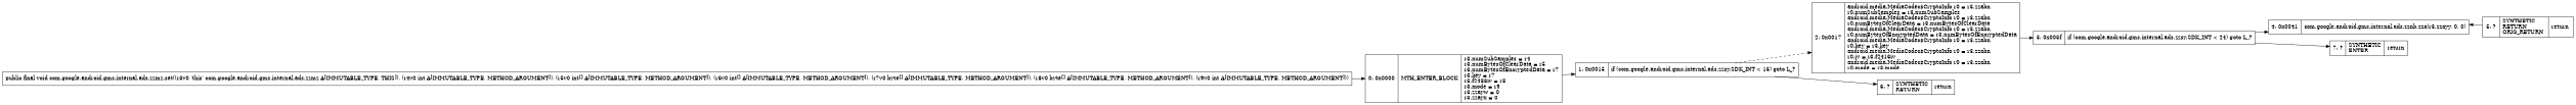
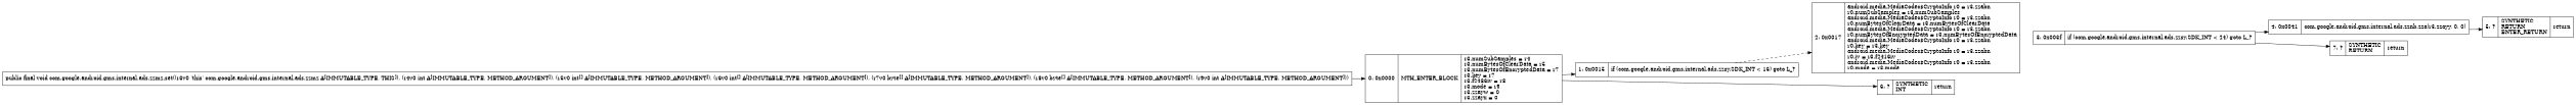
  digraph {
    rankdir=LR
    node [shape=record]
    n1 [label="{0\:\ 0x0000|MTH_ENTER_BLOCK\l|r3.numSubSamples = r4\lr3.numBytesOfClearData = r5\lr3.numBytesOfEncryptedData = r7\lr3.key = r7\lr3.f2486iv = r8\lr3.mode = r9\lr3.zzayw = 0\lr3.zzayx = 0\l}"]
    n2 [label="{1\:\ 0x0015|if (com.google.android.gms.internal.ads.zzsy.SDK_INT \< 16) goto L_?\l}"]
    n3 [label="{2\:\ 0x0017|android.media.MediaCodec$CryptoInfo r0 = r3.zzabn\lr0.numSubSamples = r3.numSubSamples\landroid.media.MediaCodec$CryptoInfo r0 = r3.zzabn\lr0.numBytesOfClearData = r3.numBytesOfClearData\landroid.media.MediaCodec$CryptoInfo r0 = r3.zzabn\lr0.numBytesOfEncryptedData = r3.numBytesOfEncryptedData\landroid.media.MediaCodec$CryptoInfo r0 = r3.zzabn\lr0.key = r3.key\landroid.media.MediaCodec$CryptoInfo r0 = r3.zzabn\lr0.iv = r3.f2416iv\landroid.media.MediaCodec$CryptoInfo r0 = r3.zzabn\lr0.mode = r3.mode\l}"]
-   n4 [label="{6\:\ ?|SYNTHETIC\lRETURN\l|return\l}"]
+   n4 [label="{6\:\ ?|SYNTHETIC\lINT\l|return\l}"]
    n5 [label="{3\:\ 0x003f|if (com.google.android.gms.internal.ads.zzsy.SDK_INT \< 24) goto L_?\l}"]
    n6 [label="{4\:\ 0x0041|com.google.android.gms.internal.ads.zznb.zza(r3.zzayy, 0, 0)\l}"]
-   n7 [label="{7\:\ ?|SYNTHETIC\lENTER\l|return\l}"]
-   n8 [label="{5\:\ ?|SYNTHETIC\lRETURN\lORIG_RETURN\l|return\l}"]
+   n7 [label="{7\:\ ?|SYNTHETIC\lRETURN\l|return\l}"]
+   n8 [label="{5\:\ ?|SYNTHETIC\lRETURN\lENTER_RETURN\l|return\l}"]
    n9 [label="{public final void com.google.android.gms.internal.ads.zzmz.set((r3v0 'this' com.google.android.gms.internal.ads.zzmz A[IMMUTABLE_TYPE, THIS]), (r4v0 int A[IMMUTABLE_TYPE, METHOD_ARGUMENT]), (r5v0 int[] A[IMMUTABLE_TYPE, METHOD_ARGUMENT]), (r6v0 int[] A[IMMUTABLE_TYPE, METHOD_ARGUMENT]), (r7v0 byte[] A[IMMUTABLE_TYPE, METHOD_ARGUMENT]), (r8v0 byte[] A[IMMUTABLE_TYPE, METHOD_ARGUMENT]), (r9v0 int A[IMMUTABLE_TYPE, METHOD_ARGUMENT])) }"]
    n1 -> n2
    n2 -> n3 [style=dashed]
-   n2 -> n4
-   n3 -> n5
+   n1 -> n4
    n5 -> n6 [style=solid]
    n5 -> n7
-   n8 -> n6
+   n6 -> n8
    n9 -> n1
  }
